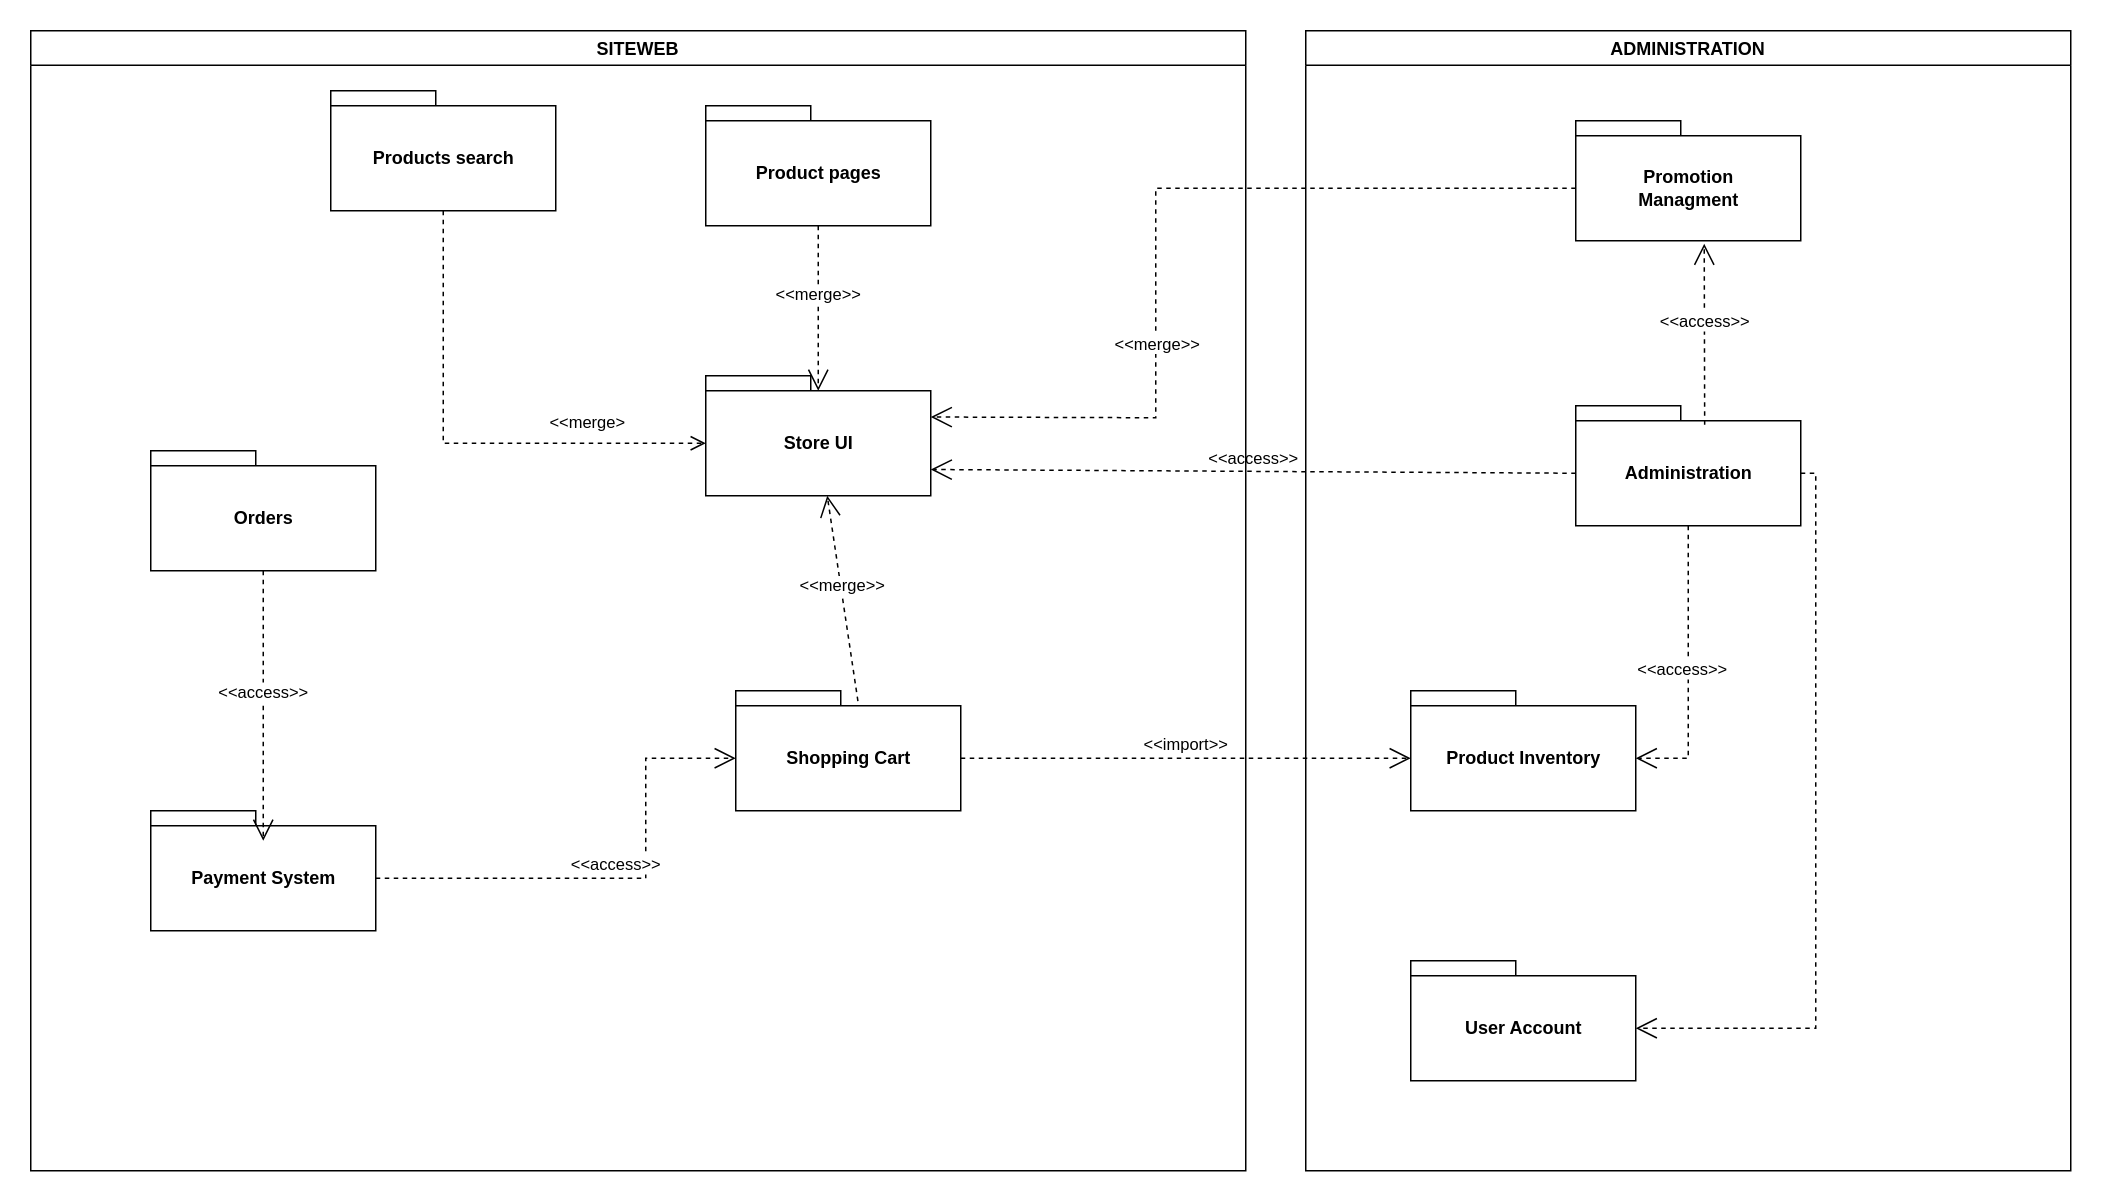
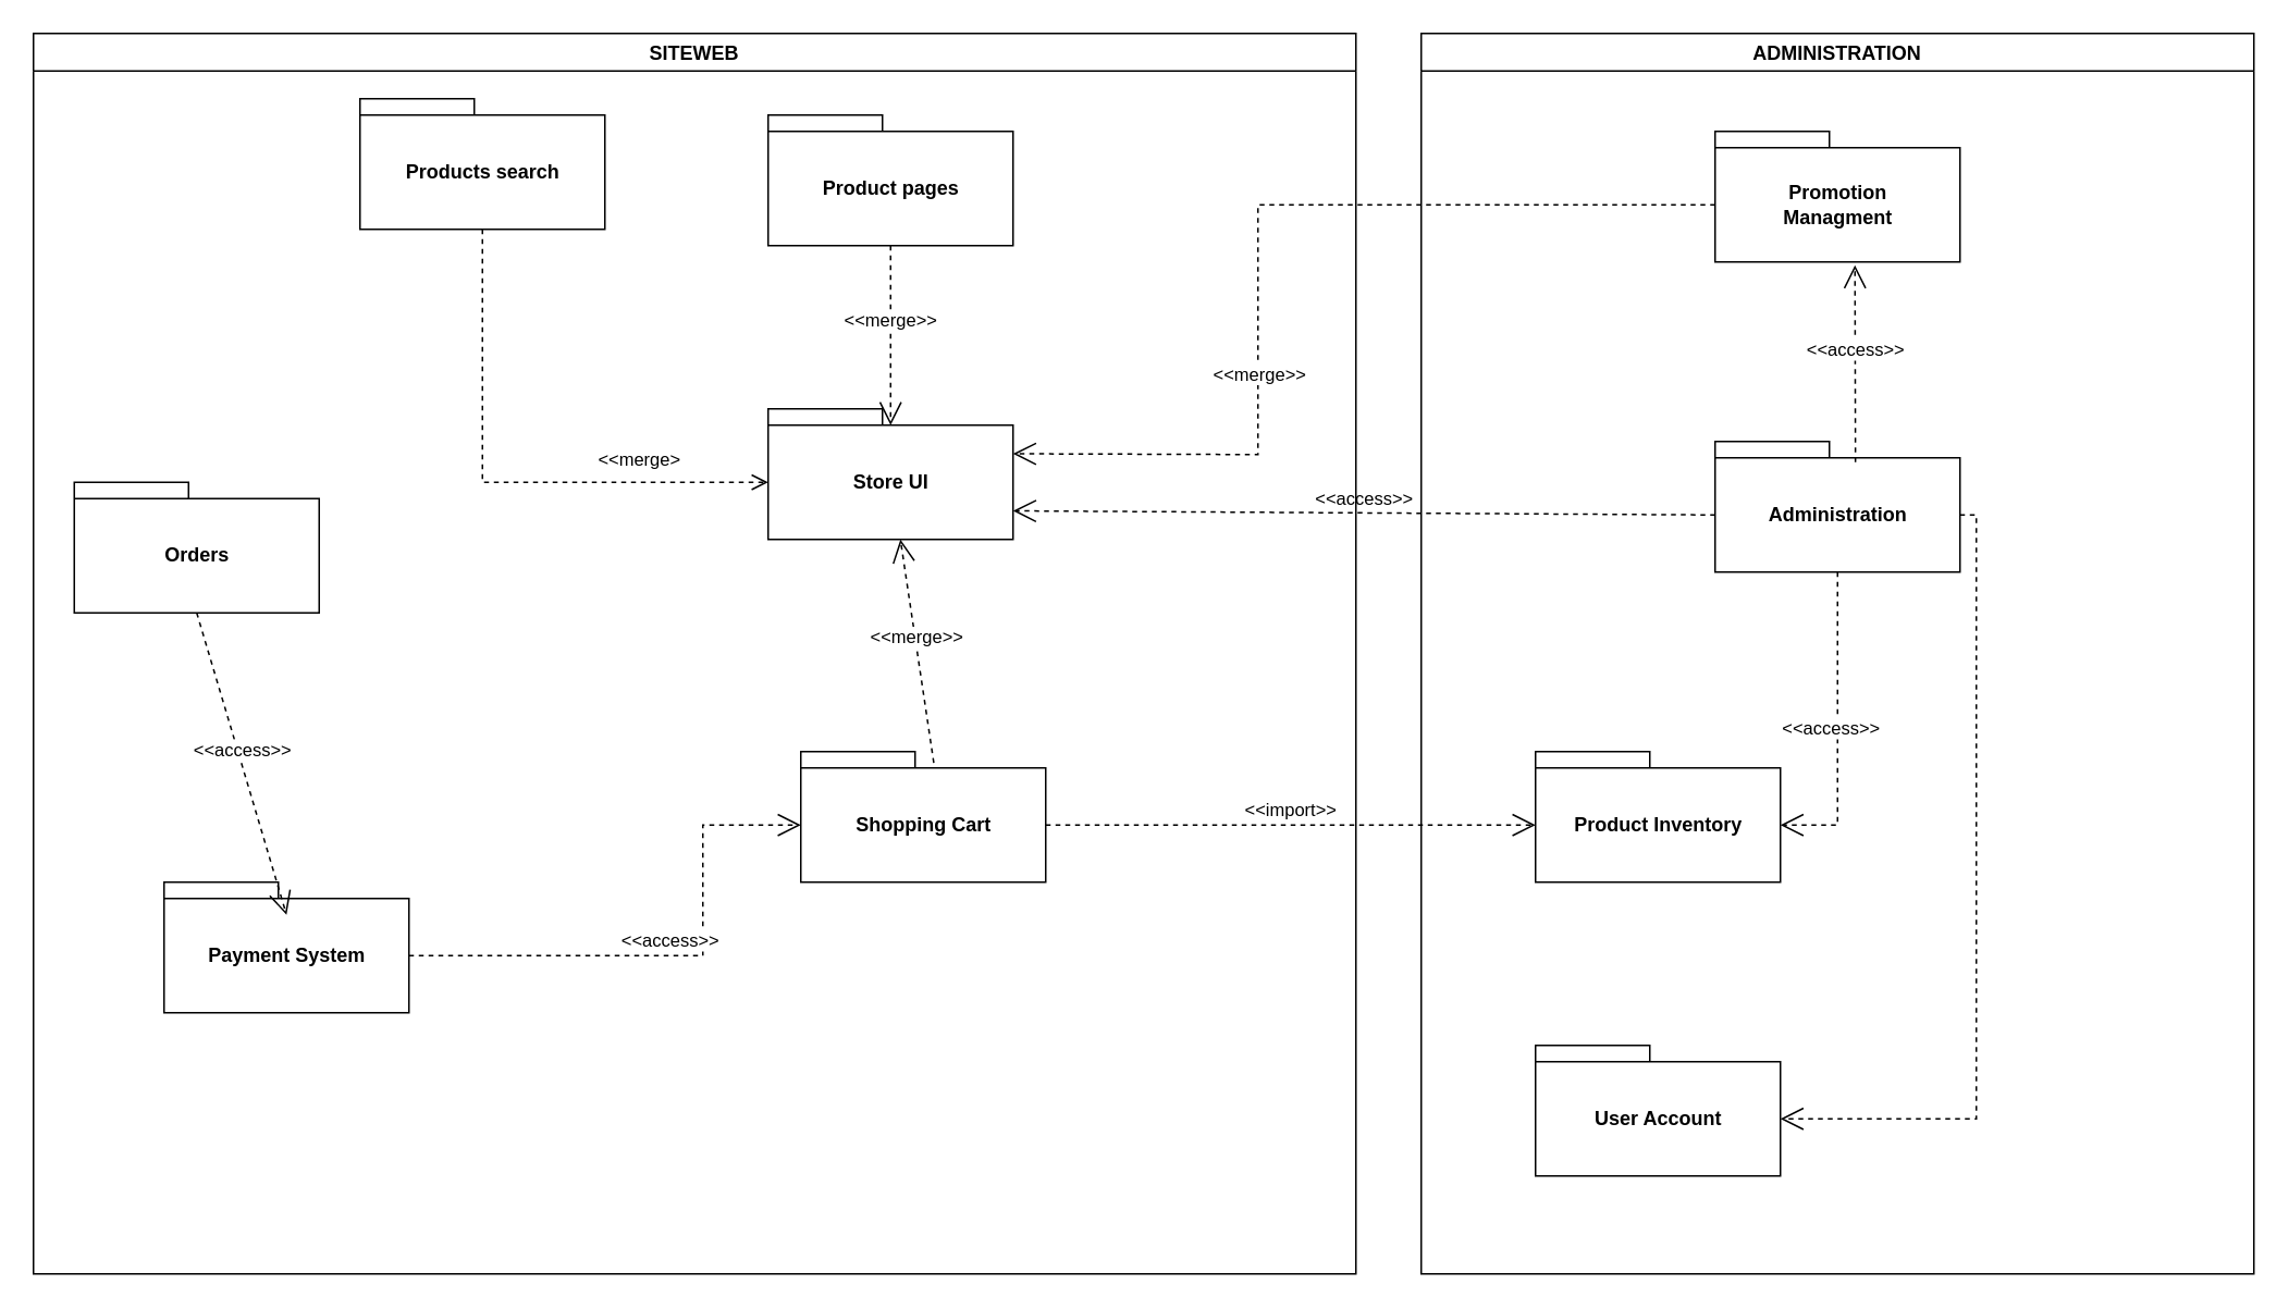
  <mxCell id="0" />
  <mxCell id="1" parent="0" />
  <mxCell id="2" value="&amp;lt;&amp;lt;import&amp;gt;&amp;gt;" style="edgeStyle=none;html=1;endArrow=open;endSize=12;dashed=1;verticalAlign=bottom;rounded=0;entryX=0;entryY=0;entryDx=0;entryDy=45;entryPerimeter=0;exitX=0;exitY=0;exitDx=150;exitDy=45;exitPerimeter=0;" parent="1" source="11" target="19" edge="1"><mxGeometry width="160" relative="1" as="geometry"><mxPoint x="870" y="470" as="sourcePoint" /><mxPoint x="1030" y="470" as="targetPoint" /></mxGeometry></mxCell>
  <mxCell id="3" value="&amp;lt;&amp;lt;access&amp;gt;&amp;gt;" style="edgeStyle=none;html=1;endArrow=open;endSize=12;dashed=1;verticalAlign=bottom;rounded=0;exitX=0;exitY=0;exitDx=0;exitDy=45;exitPerimeter=0;entryX=0;entryY=0;entryDx=150;entryDy=62.5;entryPerimeter=0;" parent="1" source="20" target="12" edge="1"><mxGeometry width="160" relative="1" as="geometry"><mxPoint x="850" y="460" as="sourcePoint" /><mxPoint x="1010" y="460" as="targetPoint" /><Array as="points" /></mxGeometry></mxCell>
  <mxCell id="4" value="&amp;lt;&amp;lt;merge&amp;gt;&amp;gt;" style="edgeStyle=none;html=1;endArrow=open;endSize=12;dashed=1;verticalAlign=bottom;rounded=0;entryX=0;entryY=0;entryDx=150;entryDy=27.5;entryPerimeter=0;exitX=0;exitY=0;exitDx=0;exitDy=45;exitPerimeter=0;" parent="1" source="23" target="12" edge="1"><mxGeometry x="0.348" y="1" width="160" relative="1" as="geometry"><mxPoint x="1034" y="190" as="sourcePoint" /><mxPoint x="1033.3" y="286" as="targetPoint" /><Array as="points"><mxPoint x="770" y="125" /><mxPoint x="770" y="278" /></Array><mxPoint as="offset" /></mxGeometry></mxCell>
  <mxCell id="5" value="SITEWEB" style="swimlane;" vertex="1" parent="1"><mxGeometry x="20" y="20" width="810" height="760" as="geometry" /></mxCell>
  <mxCell id="6" value="Payment System" style="shape=folder;fontStyle=1;tabWidth=70;tabHeight=10;tabPosition=left;html=1;boundedLbl=1;" parent="5" vertex="1"><mxGeometry x="80" y="520" width="150" height="80" as="geometry" /></mxCell>
- <mxCell id="7" value="Orders" style="shape=folder;fontStyle=1;tabWidth=70;tabHeight=10;tabPosition=left;html=1;boundedLbl=1;" parent="5" vertex="1"><mxGeometry x="80" y="280" width="150" height="80" as="geometry" /></mxCell>
+ <mxCell id="7" value="Orders" style="shape=folder;fontStyle=1;tabWidth=70;tabHeight=10;tabPosition=left;html=1;boundedLbl=1;" parent="5" vertex="1"><mxGeometry x="25" y="275" width="150" height="80" as="geometry" /></mxCell>
  <mxCell id="8" value="&amp;lt;&amp;lt;access&amp;gt;&amp;gt;" style="edgeStyle=none;html=1;endArrow=open;endSize=12;dashed=1;verticalAlign=bottom;rounded=0;exitX=0.5;exitY=1;exitDx=0;exitDy=0;exitPerimeter=0;" parent="5" source="7" edge="1"><mxGeometry width="160" relative="1" as="geometry"><mxPoint x="-10" y="380" as="sourcePoint" /><mxPoint x="155" y="540" as="targetPoint" /><Array as="points" /></mxGeometry></mxCell>
  <mxCell id="9" value="Products search" style="shape=folder;fontStyle=1;tabWidth=70;tabHeight=10;tabPosition=left;html=1;boundedLbl=1;" parent="5" vertex="1"><mxGeometry x="200" y="40" width="150" height="80" as="geometry" /></mxCell>
  <mxCell id="10" value="Product pages" style="shape=folder;fontStyle=1;tabWidth=70;tabHeight=10;tabPosition=left;html=1;boundedLbl=1;" parent="5" vertex="1"><mxGeometry x="450" y="50" width="150" height="80" as="geometry" /></mxCell>
  <mxCell id="11" value="Shopping Cart" style="shape=folder;fontStyle=1;tabWidth=70;tabHeight=10;tabPosition=left;html=1;boundedLbl=1;" parent="5" vertex="1"><mxGeometry x="470" y="440" width="150" height="80" as="geometry" /></mxCell>
  <mxCell id="12" value="Store UI" style="shape=folder;fontStyle=1;tabWidth=70;tabHeight=10;tabPosition=left;html=1;boundedLbl=1;" parent="5" vertex="1"><mxGeometry x="450" y="230" width="150" height="80" as="geometry" /></mxCell>
  <mxCell id="13" value="&lt;span style=&quot;background-color: transparent&quot;&gt;&amp;lt;&amp;lt;merge&amp;gt;&lt;/span&gt;" style="endArrow=open;startArrow=none;endFill=0;startFill=0;endSize=8;html=1;verticalAlign=bottom;dashed=1;labelBackgroundColor=none;rounded=0;exitX=0.5;exitY=1;exitDx=0;exitDy=0;exitPerimeter=0;entryX=0;entryY=0;entryDx=0;entryDy=45;entryPerimeter=0;" parent="5" source="9" target="12" edge="1"><mxGeometry x="0.52" y="5" width="160" relative="1" as="geometry"><mxPoint x="460" y="260" as="sourcePoint" /><mxPoint x="620" y="260" as="targetPoint" /><Array as="points"><mxPoint x="275" y="275" /></Array><mxPoint as="offset" /></mxGeometry></mxCell>
  <mxCell id="14" value="&amp;lt;&amp;lt;merge&amp;gt;&amp;gt;" style="edgeStyle=none;html=1;endArrow=open;endSize=12;dashed=1;verticalAlign=bottom;rounded=0;entryX=0.5;entryY=0.125;entryDx=0;entryDy=0;entryPerimeter=0;exitX=0.5;exitY=1;exitDx=0;exitDy=0;exitPerimeter=0;" parent="5" source="10" target="12" edge="1"><mxGeometry width="160" relative="1" as="geometry"><mxPoint x="479" y="120" as="sourcePoint" /><mxPoint x="610" y="150" as="targetPoint" /></mxGeometry></mxCell>
  <mxCell id="15" value="&amp;lt;&amp;lt;merge&amp;gt;&amp;gt;" style="edgeStyle=none;html=1;endArrow=open;endSize=12;dashed=1;verticalAlign=bottom;rounded=0;exitX=0.543;exitY=0.086;exitDx=0;exitDy=0;exitPerimeter=0;" parent="5" edge="1" source="11"><mxGeometry width="160" relative="1" as="geometry"><mxPoint x="465" y="390" as="sourcePoint" /><mxPoint x="531" y="310" as="targetPoint" /></mxGeometry></mxCell>
  <mxCell id="16" value="&amp;lt;&amp;lt;access&amp;gt;&amp;gt;" style="edgeStyle=none;html=1;endArrow=open;endSize=12;dashed=1;verticalAlign=bottom;rounded=0;exitX=0;exitY=0;exitDx=150;exitDy=45;exitPerimeter=0;entryX=0;entryY=0;entryDx=0;entryDy=45;entryPerimeter=0;" parent="5" source="6" target="11" edge="1"><mxGeometry width="160" relative="1" as="geometry"><mxPoint x="870" y="360" as="sourcePoint" /><mxPoint x="1030" y="360" as="targetPoint" /><Array as="points"><mxPoint x="410" y="565" /><mxPoint x="410" y="485" /></Array></mxGeometry></mxCell>
  <mxCell id="17" value="ADMINISTRATION" style="swimlane;" vertex="1" parent="1"><mxGeometry x="870" y="20" width="510" height="760" as="geometry" /></mxCell>
  <mxCell id="18" value="User Account" style="shape=folder;fontStyle=1;tabWidth=70;tabHeight=10;tabPosition=left;html=1;boundedLbl=1;" parent="17" vertex="1"><mxGeometry x="70" y="620" width="150" height="80" as="geometry" /></mxCell>
  <mxCell id="19" value="Product Inventory" style="shape=folder;fontStyle=1;tabWidth=70;tabHeight=10;tabPosition=left;html=1;boundedLbl=1;" parent="17" vertex="1"><mxGeometry x="70" y="440" width="150" height="80" as="geometry" /></mxCell>
  <mxCell id="20" value="Administration" style="shape=folder;fontStyle=1;tabWidth=70;tabHeight=10;tabPosition=left;html=1;boundedLbl=1;" parent="17" vertex="1"><mxGeometry x="180" y="250" width="150" height="80" as="geometry" /></mxCell>
  <mxCell id="21" value="&amp;lt;&amp;lt;access&amp;gt;&amp;gt;" style="edgeStyle=none;html=1;endArrow=open;endSize=12;dashed=1;verticalAlign=bottom;rounded=0;exitX=0.5;exitY=1;exitDx=0;exitDy=0;exitPerimeter=0;entryX=0;entryY=0;entryDx=150;entryDy=45;entryPerimeter=0;" parent="17" source="20" target="19" edge="1"><mxGeometry x="0.107" y="-4" width="160" relative="1" as="geometry"><mxPoint x="300" y="554" as="sourcePoint" /><mxPoint x="460" y="554" as="targetPoint" /><Array as="points"><mxPoint x="255" y="485" /></Array><mxPoint as="offset" /></mxGeometry></mxCell>
  <mxCell id="22" value="" style="edgeStyle=none;html=1;endArrow=open;endSize=12;dashed=1;verticalAlign=bottom;rounded=0;exitX=0;exitY=0;exitDx=150;exitDy=45;exitPerimeter=0;entryX=0;entryY=0;entryDx=150;entryDy=45;entryPerimeter=0;" parent="17" source="20" target="18" edge="1"><mxGeometry x="0.059" y="80" width="160" relative="1" as="geometry"><mxPoint y="614" as="sourcePoint" /><mxPoint x="160" y="614" as="targetPoint" /><Array as="points"><mxPoint x="340" y="295" /><mxPoint x="340" y="665" /><mxPoint x="290" y="665" /></Array><mxPoint as="offset" /></mxGeometry></mxCell>
  <mxCell id="23" value="Promotion&lt;br&gt;Managment" style="shape=folder;fontStyle=1;tabWidth=70;tabHeight=10;tabPosition=left;html=1;boundedLbl=1;" parent="17" vertex="1"><mxGeometry x="180" y="60" width="150" height="80" as="geometry" /></mxCell>
  <mxCell id="24" value="&amp;lt;&amp;lt;access&amp;gt;&amp;gt;" style="edgeStyle=none;html=1;endArrow=open;endSize=12;dashed=1;verticalAlign=bottom;rounded=0;entryX=0.571;entryY=1.025;entryDx=0;entryDy=0;entryPerimeter=0;exitX=0.573;exitY=0.158;exitDx=0;exitDy=0;exitPerimeter=0;" parent="17" source="20" target="23" edge="1"><mxGeometry width="160" relative="1" as="geometry"><mxPoint x="416" y="255" as="sourcePoint" /><mxPoint x="220" y="305" as="targetPoint" /></mxGeometry></mxCell>
